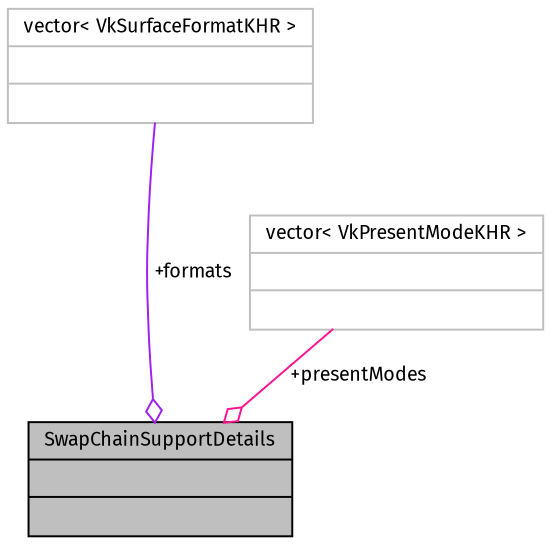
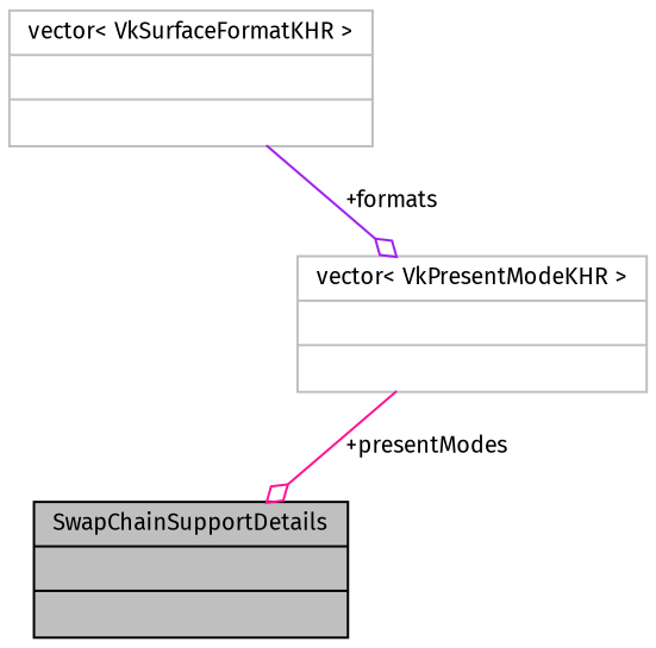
  digraph {
    fontname="Fira Sans"
    node [color=grey75 fillcolor=white fontname="Fira Sans" fontsize=10 shape=record style=filled]
    edge [arrowhead=odiamond fontname="Fira Sans" fontsize=10 labelfontname=Helvetica labelfontsize=10 style=solid]
    n1 [color=black fillcolor=grey75 fontcolor=black height=0.2 label="{SwapChainSupportDetails\n||}" width=0.4]
    n2 [height=0.2 label="{vector\< VkSurfaceFormatKHR \>\n||}" width=0.4]
    n3 [height=0.2 label="{vector\< VkPresentModeKHR \>\n||}" width=0.4]
-   n2 -> n1 [color=purple label=" +formats"]
+   n2 -> n3 [color=purple label=" +formats"]
    n3 -> n1 [color=deeppink label=" +presentModes"]
  }
